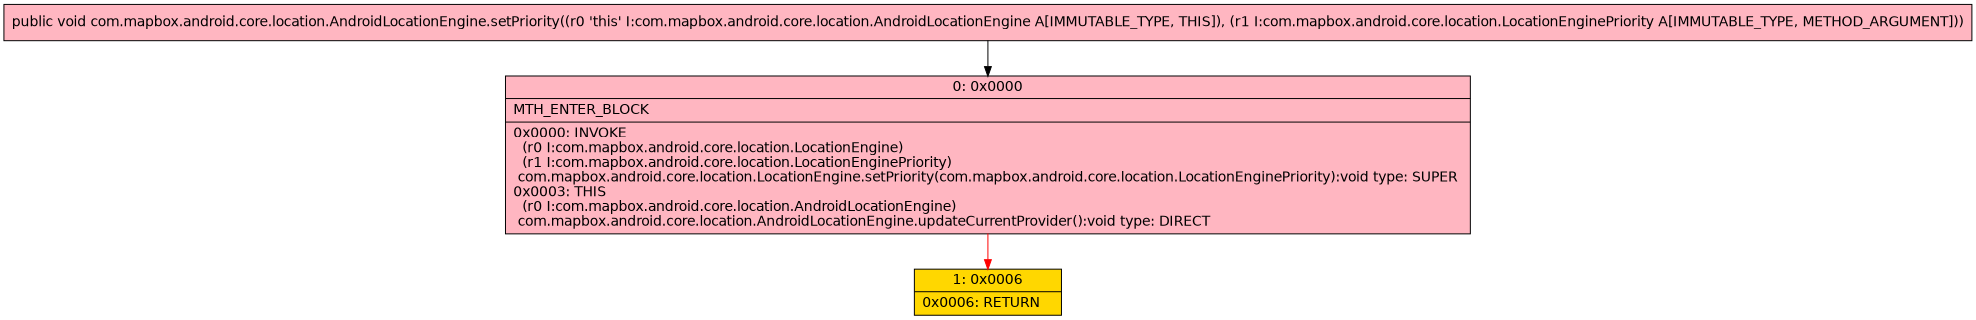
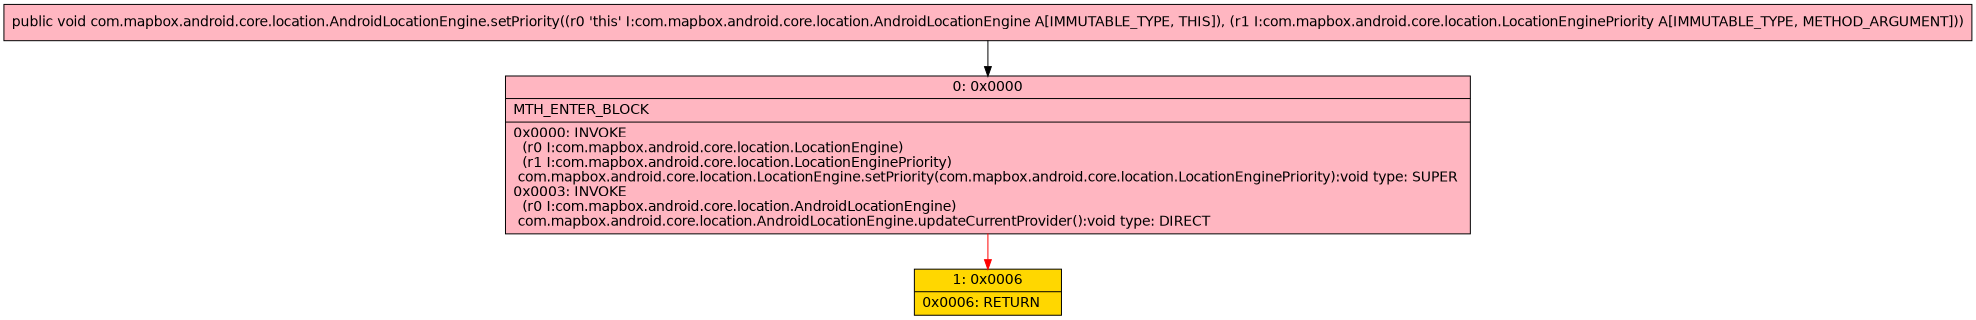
  digraph {
    fontname="DejaVu Sans"
    node [shape=record style=filled fillcolor=lightpink fontname="DejaVu Sans"]
    edge [fontname="DejaVu Sans"]
-   n1 [label="{0\:\ 0x0000|MTH_ENTER_BLOCK\l|0x0000: INVOKE  \l  (r0 I:com.mapbox.android.core.location.LocationEngine)\l  (r1 I:com.mapbox.android.core.location.LocationEnginePriority)\l com.mapbox.android.core.location.LocationEngine.setPriority(com.mapbox.android.core.location.LocationEnginePriority):void type: SUPER \l0x0003: THIS  \l  (r0 I:com.mapbox.android.core.location.AndroidLocationEngine)\l com.mapbox.android.core.location.AndroidLocationEngine.updateCurrentProvider():void type: DIRECT \l}"]
+   n1 [label="{0\:\ 0x0000|MTH_ENTER_BLOCK\l|0x0000: INVOKE  \l  (r0 I:com.mapbox.android.core.location.LocationEngine)\l  (r1 I:com.mapbox.android.core.location.LocationEnginePriority)\l com.mapbox.android.core.location.LocationEngine.setPriority(com.mapbox.android.core.location.LocationEnginePriority):void type: SUPER \l0x0003: INVOKE  \l  (r0 I:com.mapbox.android.core.location.AndroidLocationEngine)\l com.mapbox.android.core.location.AndroidLocationEngine.updateCurrentProvider():void type: DIRECT \l}"]
    n2 [label="{1\:\ 0x0006|0x0006: RETURN   \l}" fillcolor=gold]
    n3 [label="{public void com.mapbox.android.core.location.AndroidLocationEngine.setPriority((r0 'this' I:com.mapbox.android.core.location.AndroidLocationEngine A[IMMUTABLE_TYPE, THIS]), (r1 I:com.mapbox.android.core.location.LocationEnginePriority A[IMMUTABLE_TYPE, METHOD_ARGUMENT])) }"]
    n1 -> n2 [color=red]
    n3 -> n1 [color=black]
  }
